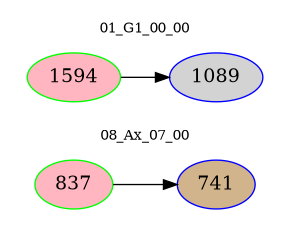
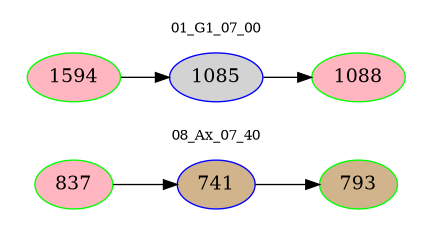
  digraph {
    rankdir=LR
    node [color=green fillcolor=lightpink style=filled]
    edge [color=black]
    n1 [label=837]
    n2 [color=blue fillcolor=tan label=741]
+   n3 [fillcolor=tan label=793]
    n4 [label=1594]
-   n5 [color=blue fillcolor=lightgrey label=1089]
+   n5 [color=blue fillcolor=lightgrey label=1085]
+   n6 [label=1088]
    subgraph cluster_1 {
      color=white
      fontsize=10
-     label="08_Ax_07_00"
+     label="08_Ax_07_40"
      n1
      n2
+     n3
    }
    subgraph cluster_2 {
      color=white
      fontsize=10
-     label="01_G1_00_00"
+     label="01_G1_07_00"
      n4
      n5
+     n6
    }
    n1 -> n2
+   n2 -> n3
    n4 -> n5
+   n5 -> n6
  }
